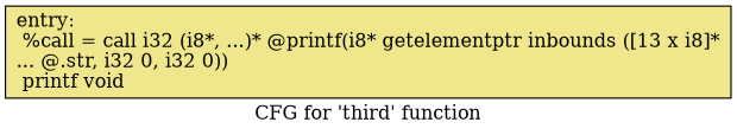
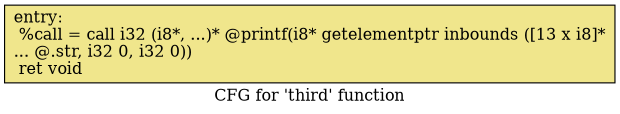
  digraph {
    label="CFG for 'third' function"
-   n1 [label="{entry:\l  %call = call i32 (i8*, ...)* @printf(i8* getelementptr inbounds ([13 x i8]*\l... @.str, i32 0, i32 0))\l  printf void\l}" shape=record style=filled fillcolor=khaki]
+   n1 [label="{entry:\l  %call = call i32 (i8*, ...)* @printf(i8* getelementptr inbounds ([13 x i8]*\l... @.str, i32 0, i32 0))\l  ret void\l}" shape=record style=filled fillcolor=khaki]
  }
